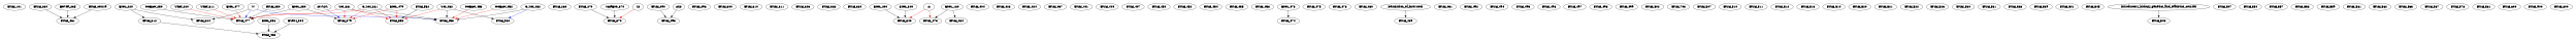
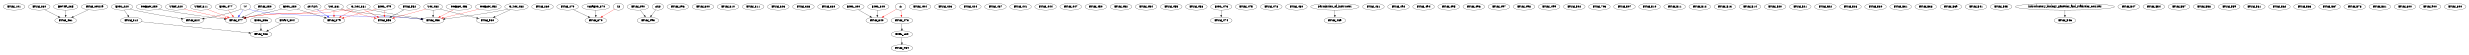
  digraph {
    edge [color=black]
    FISH_101
    FISH_230
    FISH_461
    FISH_250
    FISH_477
    FISH_260
    FISH_270
    FISH_370
    FISH_290
    FISH_493
    FISH_296
    FISH_300
    FISH_310
    FISH_311
    BIOL_220
    FISH_312
    FISH_324
    FISH_428
    FISH_323
    W
    FISH_453
    FISH_328
    FISH_330
    BIOL_200
    FISH_340
    BIOL_340
    A
    FISH_473
    MARBIO_370
    Sp
    FISH_404
    FISH_423
    FISH_424
    BIOL_356
    ESRM_304
    FISH_437
    FISH_441
    FISH_444
    FISH_447
    FISH_450
    FISH_452
    Q_SCI_381
    n43 [label=FISH_379]
    FISH_553
    SCI_381
    Q_SCI_482
    FISH_560
    SCI_482
    OCEAN_452
    OCEAN_453
    FISH_454
    FISH_455
    FISH_458
    ENVIR_235
    FISH_course
    BIOL_180
    FISH_464
    BIOL_473
    FISH_474
    FISH_475
    OCEAN_250
    BIOL_250
    STAT_220
    STAT_311
    BIOL_477
    FISH_478
    BIOL_479
    AWSpS
    FISH_480
    permission_of_instructor
    FISH_489
    n72 [label=FISH_431]
    FISH_492
    ASp
    FISH_494
    FISH_495
    FISH_496
    FISH_497
    FISH_498
    FISH_499
    FISH_502
    n82 [label=FISH_703]
    FISH_507
    FISH_510
    FISH_511
    FISH_512
    FISH_513
    FISH_514
    FISH_520
    FISH_521
    FISH_522
    FISH_526
    FISH_530
    FISH_531
    FISH_538
    FISH_539
    FISH_541
    FISH_545
    introductory_biology_genetics_and_statistics_courses
    FISH_546
    FISH_547
    FISH_552
    FISH_554
    FISH_557
    FISH_558
    FISH_559
    FISH_561
    FISH_562
    FISH_563
    FISH_567
    FISH_578
    FISH_581
    FISH_600
    n114 [label=FISH_900]
    FISH_800
    FISH_230 -> FISH_461
    FISH_250 -> FISH_477
    FISH_270 -> FISH_370
    FISH_290 -> FISH_493
    BIOL_220 -> FISH_312
    BIOL_220 -> FISH_324
    FISH_312 -> FISH_428
    W -> FISH_477 [color=blue]
    W -> FISH_324
    W -> FISH_453 [color=blue]
    BIOL_200 -> FISH_340
    BIOL_340 -> FISH_340
    A -> FISH_340 [color=red]
    A -> FISH_473 [color=red]
    MARBIO_370 -> FISH_370
    Sp -> FISH_370 [color=red]
    BIOL_356 -> FISH_428
    ESRM_304 -> FISH_428
    Q_SCI_381 -> FISH_477 [color=red]
    Q_SCI_381 -> FISH_453
    Q_SCI_381 -> n43 [color=red]
    Q_SCI_381 -> FISH_553 [color=red]
    SCI_381 -> FISH_477 [color=red]
    SCI_381 -> FISH_453
    SCI_381 -> n43 [color=red]
    SCI_381 -> FISH_553 [color=red]
    Q_SCI_482 -> FISH_453
-   Q_SCI_482 -> FISH_560 [color=blue]
+   Q_SCI_482 -> FISH_560
    SCI_482 -> FISH_453
    SCI_482 -> FISH_553 [color=red]
    SCI_482 -> FISH_560
    OCEAN_452 -> FISH_453 [color=red]
    OCEAN_453 -> FISH_453 [color=red]
    ENVIR_235 -> FISH_461
    FISH_course -> FISH_461
-   BIOL_180 -> FISH_473
+   FISH_473 -> BIOL_180
    BIOL_180 -> FISH_464
    BIOL_473 -> FISH_474
    OCEAN_250 -> FISH_477
    BIOL_250 -> FISH_477
    BIOL_250 -> n43
    STAT_220 -> FISH_477 [color=red]
    STAT_311 -> FISH_477 [color=red]
    BIOL_477 -> FISH_477 [color=red]
    BIOL_479 -> n43 [color=red]
    BIOL_479 -> FISH_553 [color=red]
    AWSpS -> n43 [color=blue]
    permission_of_instructor -> FISH_489
    ASp -> FISH_493
    introductory_biology_genetics_and_statistics_courses -> FISH_546
    FISH_552 -> FISH_553
  }
